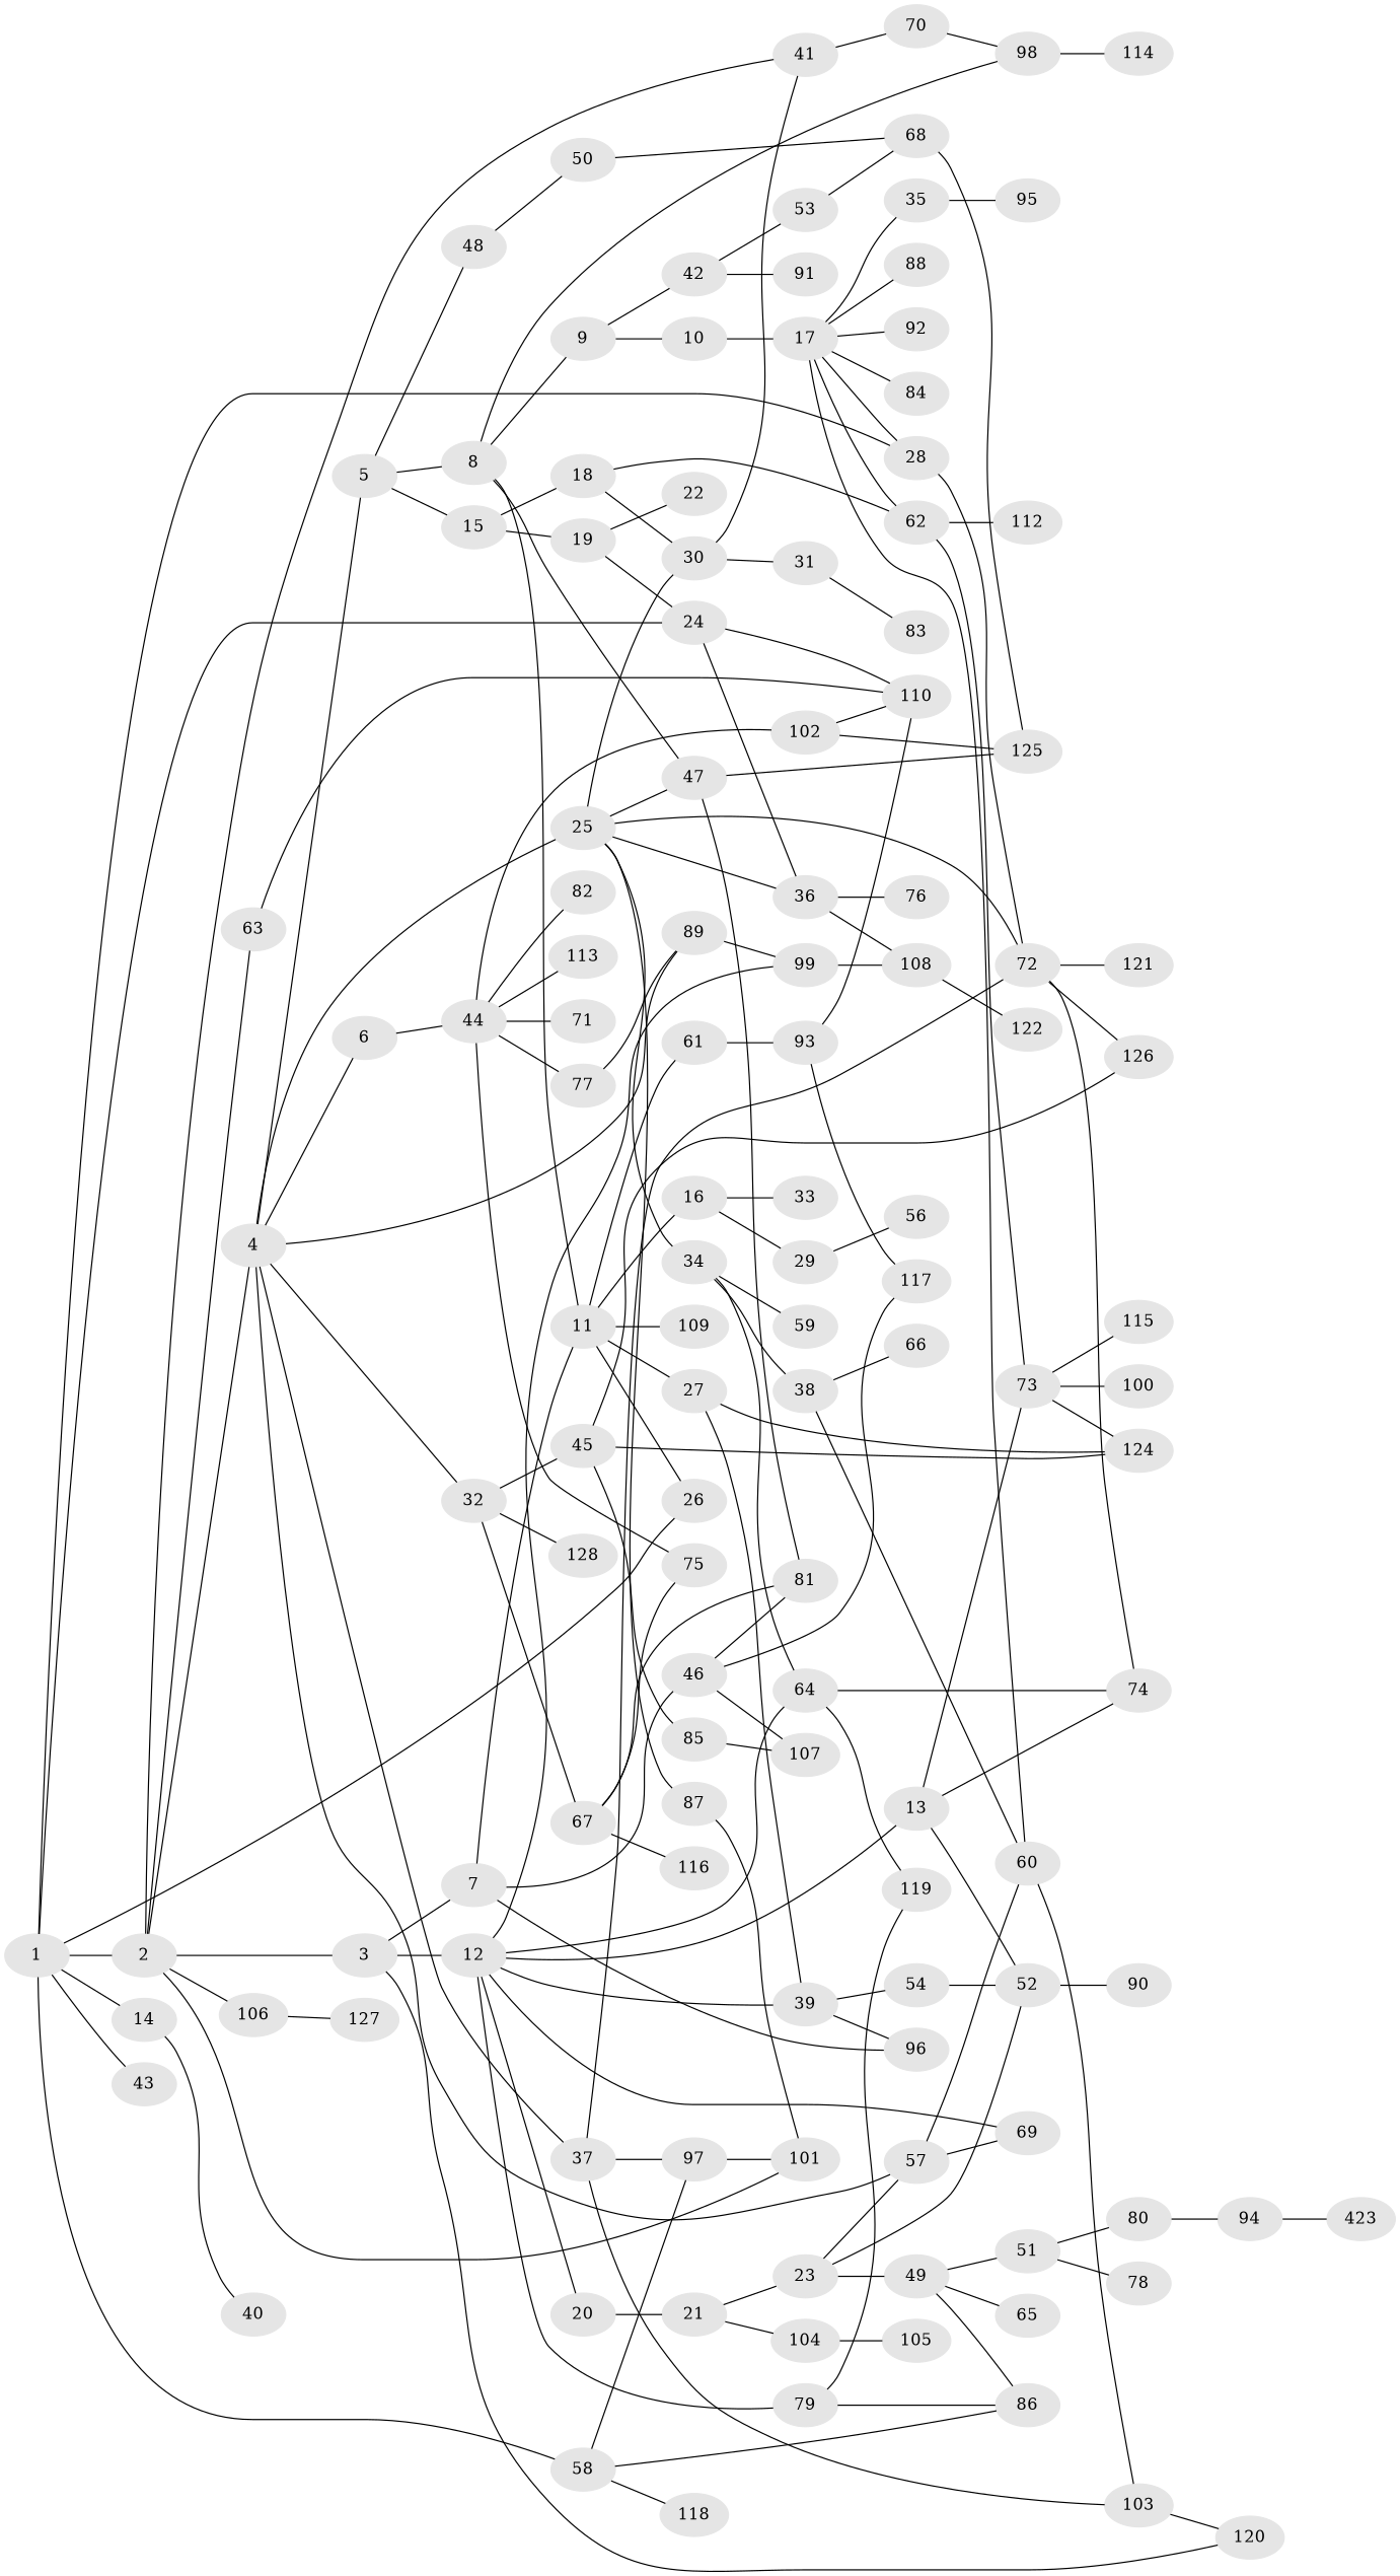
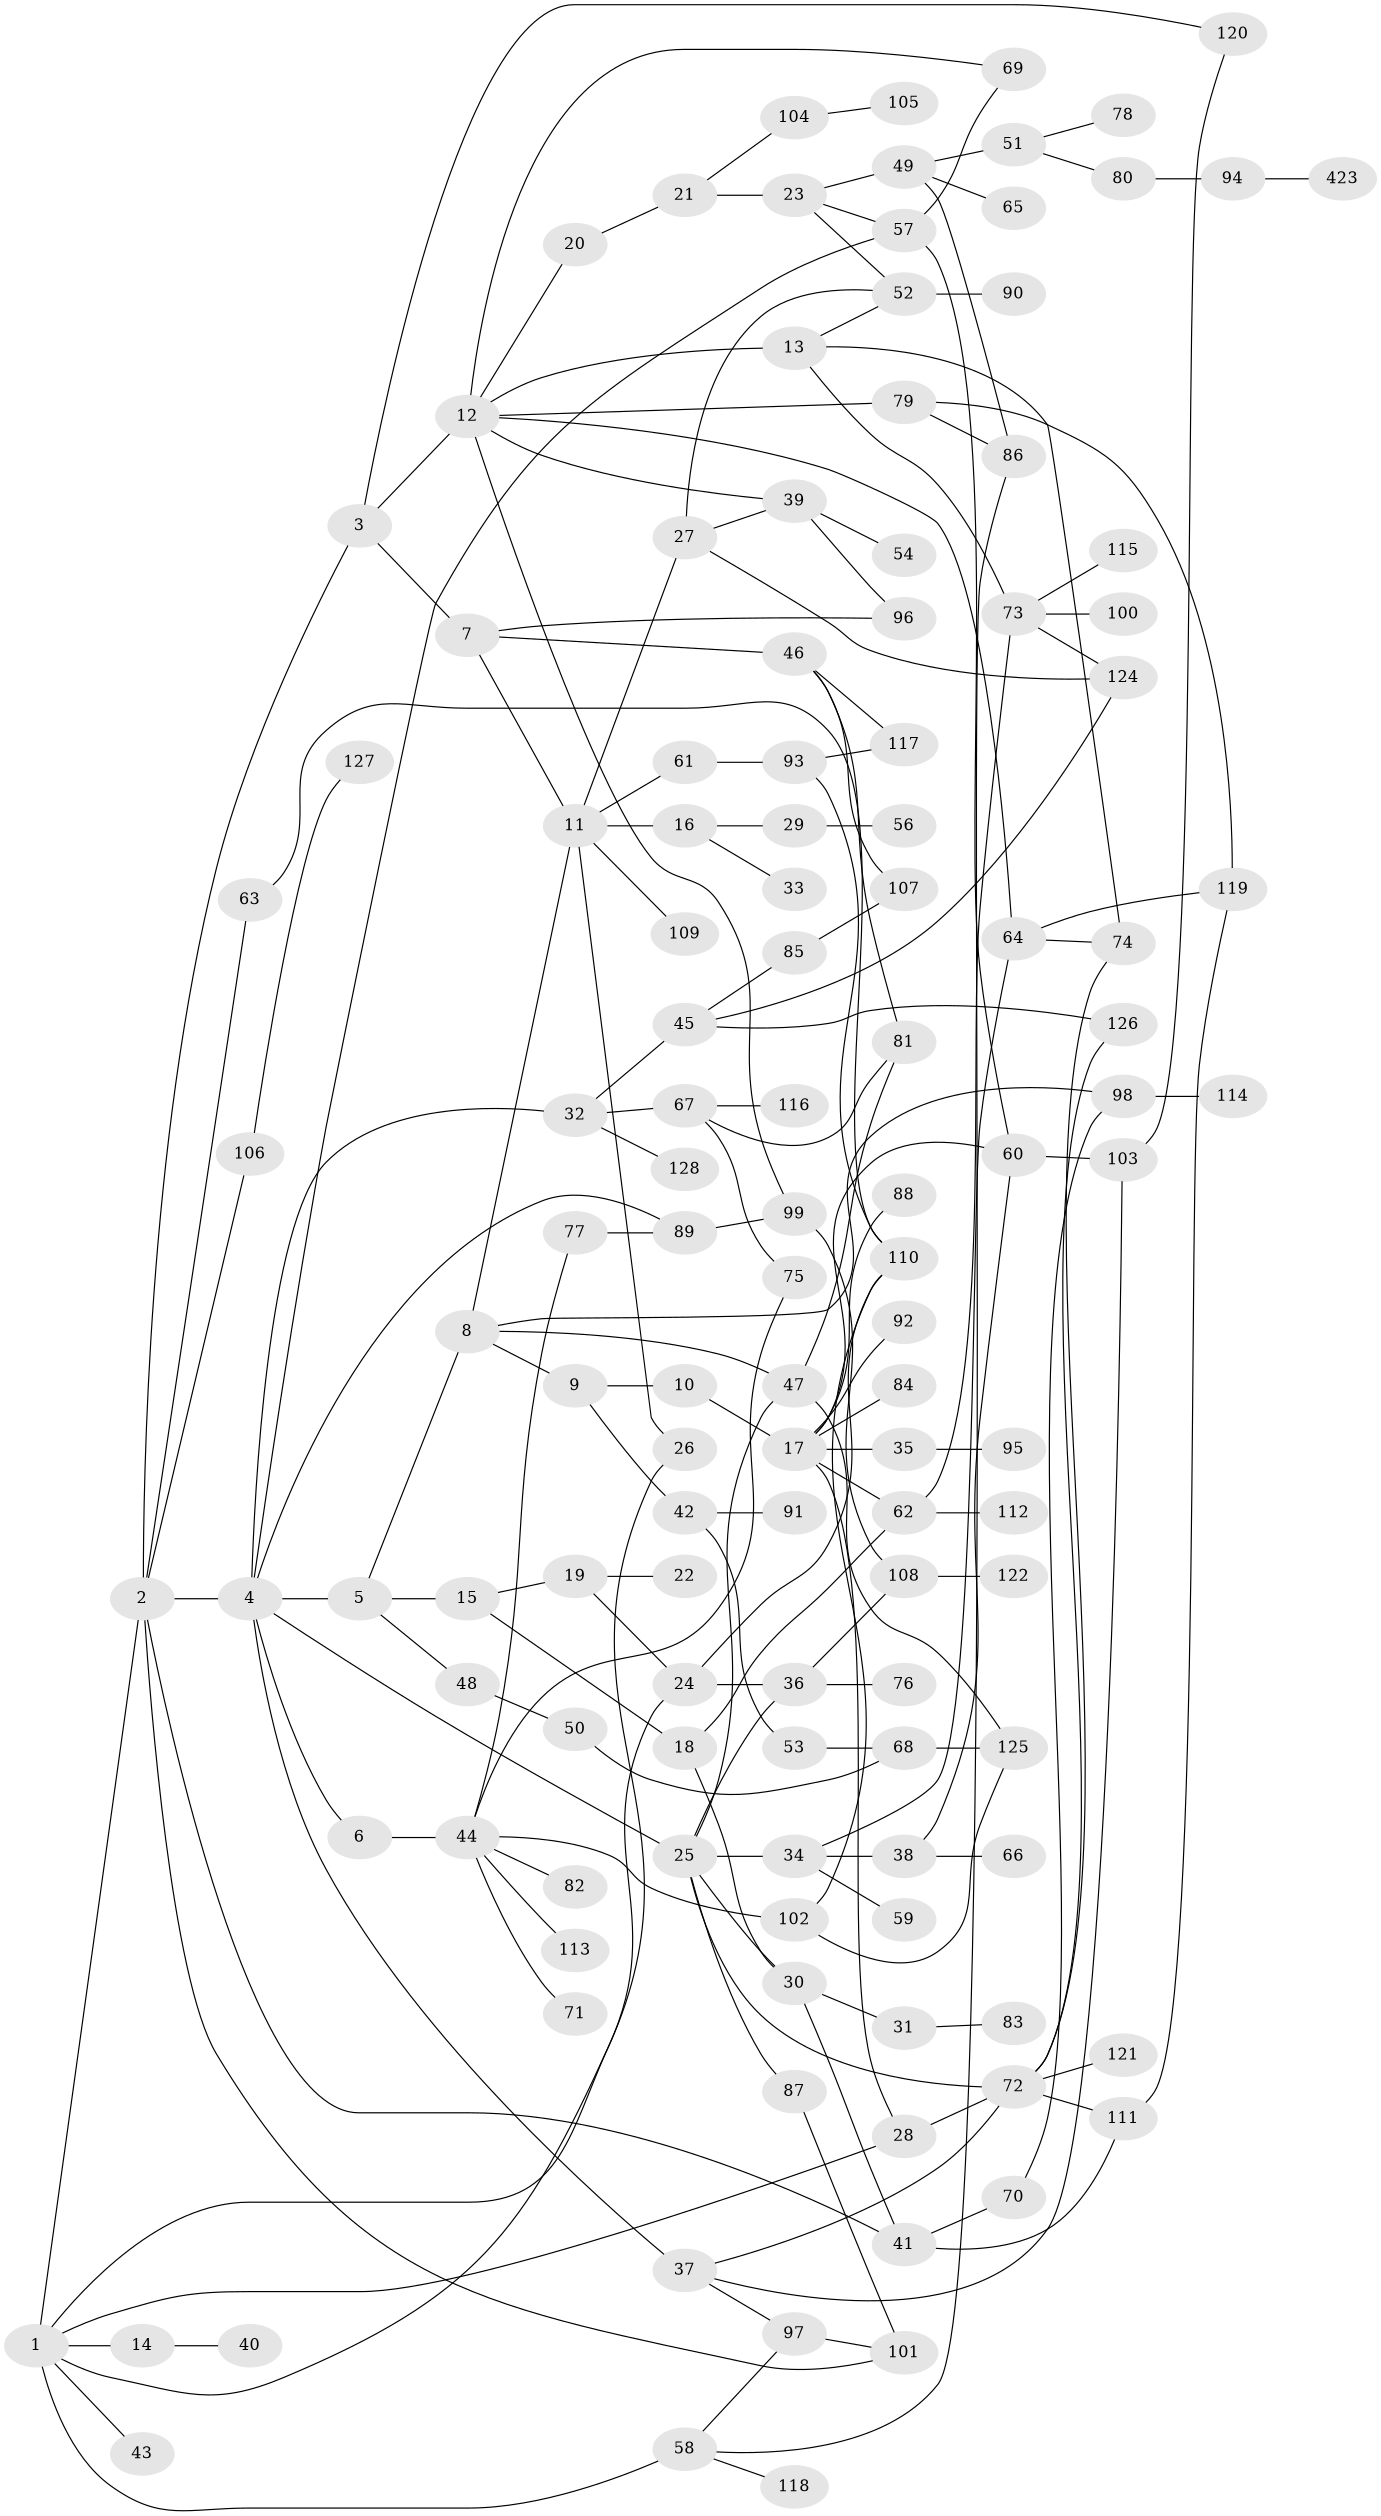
  graph {
    rankdir=LR
    node [color=gray90 style=filled]
    1
    2
    14
    24
    26
    28
    43
    58
    3
    4
    41
    63
    101
    106
    40
    36
    110
    72
    97
    86
    118
    7
    12
    120
    5
    6
    25
    32
    37
    57
    89
    70
+   111
    127
    11
    46
    96
    13
    20
    39
    64
    69
    79
    99
    8
    15
    48
    44
    47
    30
    34
    87
    45
    67
    128
    103
    60
    9
    98
    18
    19
    50
    71
    75
    77
    82
    102
    113
    16
    27
    61
    109
    81
    107
    117
    10
    42
    125
    114
    17
    53
    91
    35
    62
    84
    88
    92
    29
    33
    52
    124
    93
    73
    74
    21
    54
    119
    108
    90
    100
    115
    22
    56
    95
    112
    31
    23
    104
    49
    105
    51
    65
    76
    38
    59
    126
    121
    83
    85
    116
    66
    122
    68
    78
    80
    94
    n127 [label=423]
    1 -- 2
    1 -- 14
    1 -- 24
    1 -- 26
    1 -- 28
    1 -- 43
    1 -- 58
    2 -- 3
    2 -- 4
    2 -- 41
    2 -- 63
    2 -- 101
    2 -- 106
    14 -- 40
    24 -- 36
    24 -- 110
    28 -- 72
    58 -- 97
    58 -- 86
    58 -- 118
    3 -- 7
    3 -- 12
    3 -- 120
    4 -- 5
    4 -- 6
    4 -- 25
    4 -- 32
    4 -- 37
    4 -- 57
    4 -- 89
    41 -- 70
+   41 -- 111
    63 -- 110
    106 -- 127
    36 -- 108
    36 -- 76
+   72 -- 111
    72 -- 74
    72 -- 126
    72 -- 121
    97 -- 101
    7 -- 11
    7 -- 46
    7 -- 96
    12 -- 13
    12 -- 20
    12 -- 39
    12 -- 64
    12 -- 69
    12 -- 79
    12 -- 99
    5 -- 8
    5 -- 15
    5 -- 48
    6 -- 44
    25 -- 36
    25 -- 72
    25 -- 47
    25 -- 30
    25 -- 34
    25 -- 87
    32 -- 45
    32 -- 67
    32 -- 128
    37 -- 72
    37 -- 97
    37 -- 103
    57 -- 69
    57 -- 60
    89 -- 99
    70 -- 98
+   111 -- 119
    11 -- 26
    11 -- 16
    11 -- 27
    11 -- 61
    11 -- 109
    46 -- 81
    46 -- 107
    46 -- 117
    13 -- 52
    13 -- 73
    13 -- 74
    20 -- 21
    39 -- 96
    39 -- 54
    64 -- 74
    64 -- 119
    79 -- 86
    79 -- 119
    99 -- 108
    8 -- 11
    8 -- 47
    8 -- 9
    8 -- 98
    15 -- 18
    15 -- 19
    48 -- 50
    44 -- 71
    44 -- 75
    44 -- 77
    44 -- 82
    44 -- 102
    44 -- 113
    47 -- 81
    47 -- 125
    30 -- 41
    30 -- 31
    34 -- 64
    34 -- 38
    34 -- 59
    87 -- 101
    45 -- 124
    45 -- 126
    45 -- 85
    67 -- 75
    67 -- 81
    67 -- 116
    103 -- 120
    60 -- 103
    9 -- 10
    9 -- 42
    98 -- 114
    18 -- 30
    18 -- 62
    19 -- 24
    19 -- 22
    50 -- 68
    77 -- 89
    102 -- 110
    102 -- 125
    16 -- 29
    16 -- 33
    27 -- 39
-   54 -- 52
+   27 -- 52
    27 -- 124
    61 -- 93
    10 -- 17
    42 -- 53
    42 -- 91
    17 -- 28
    17 -- 60
    17 -- 35
    17 -- 62
    17 -- 84
    17 -- 88
    17 -- 92
    53 -- 68
    35 -- 95
    62 -- 73
    62 -- 112
    29 -- 56
    52 -- 90
    93 -- 110
    93 -- 117
    73 -- 124
    73 -- 100
    73 -- 115
    21 -- 23
    21 -- 104
    108 -- 122
    31 -- 83
    23 -- 57
    23 -- 52
    23 -- 49
    104 -- 105
    49 -- 86
    49 -- 51
    49 -- 65
    51 -- 78
    51 -- 80
    38 -- 60
    38 -- 66
    85 -- 107
    68 -- 125
    80 -- 94
    94 -- n127
  }
